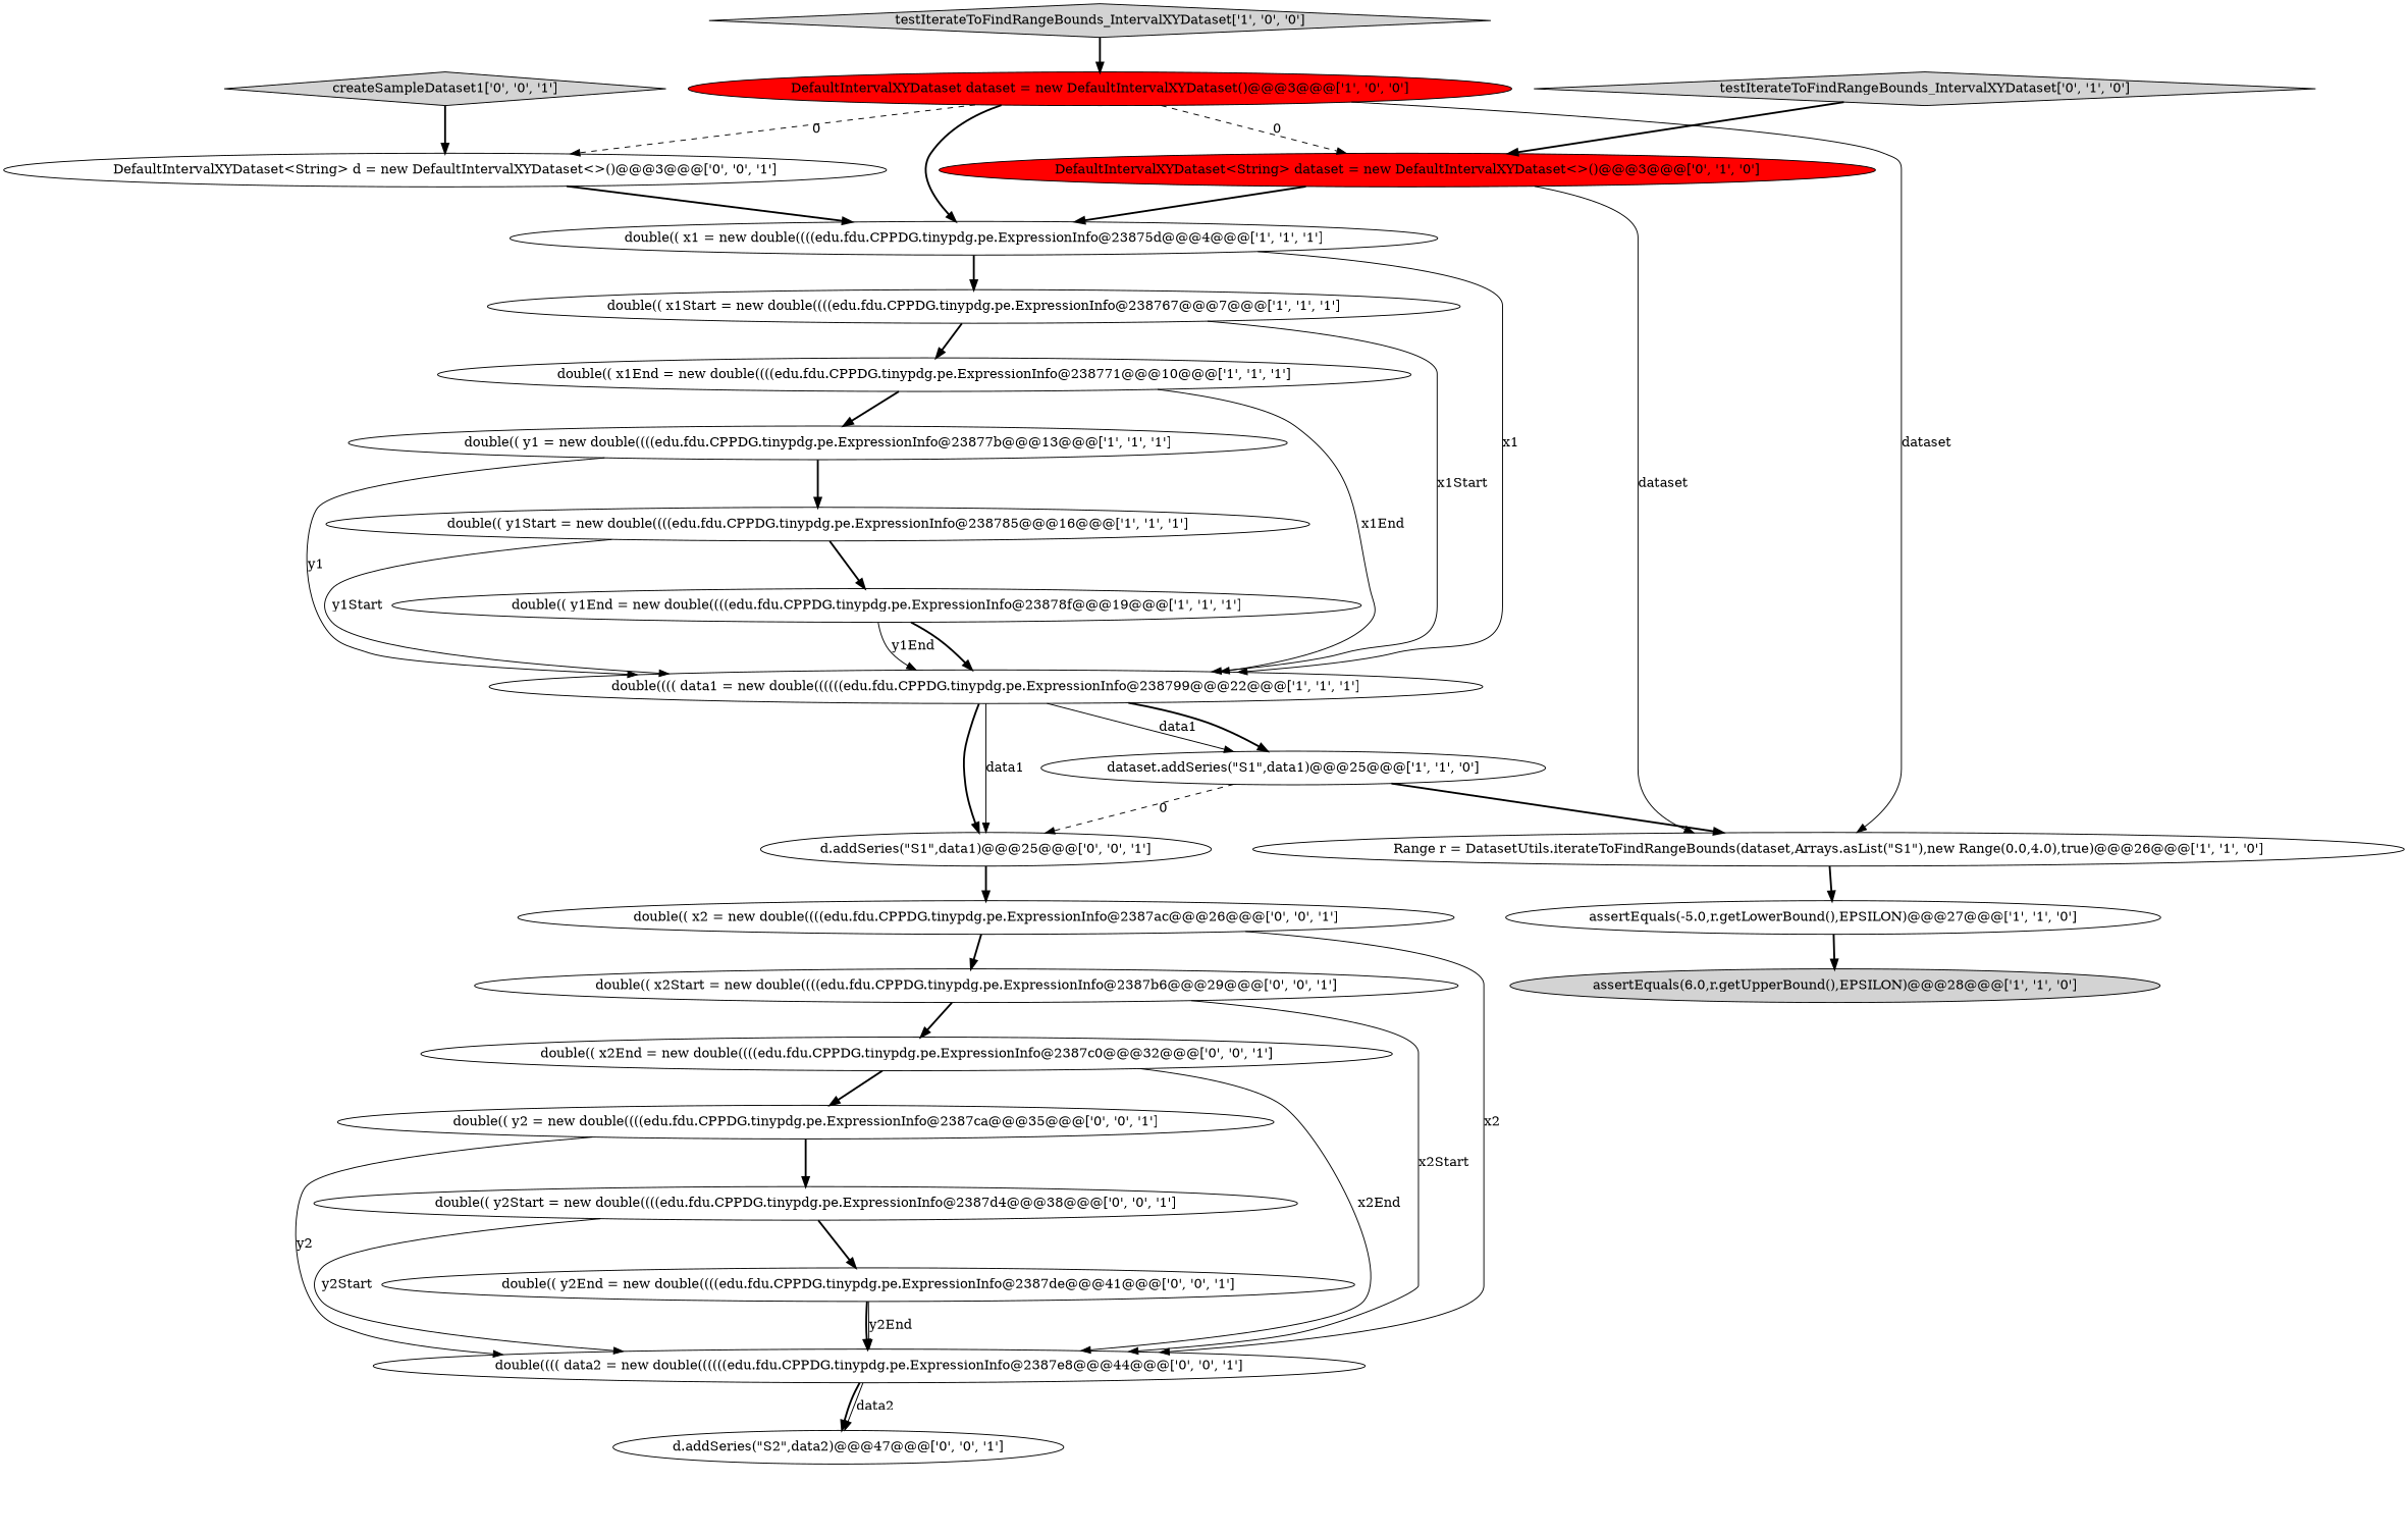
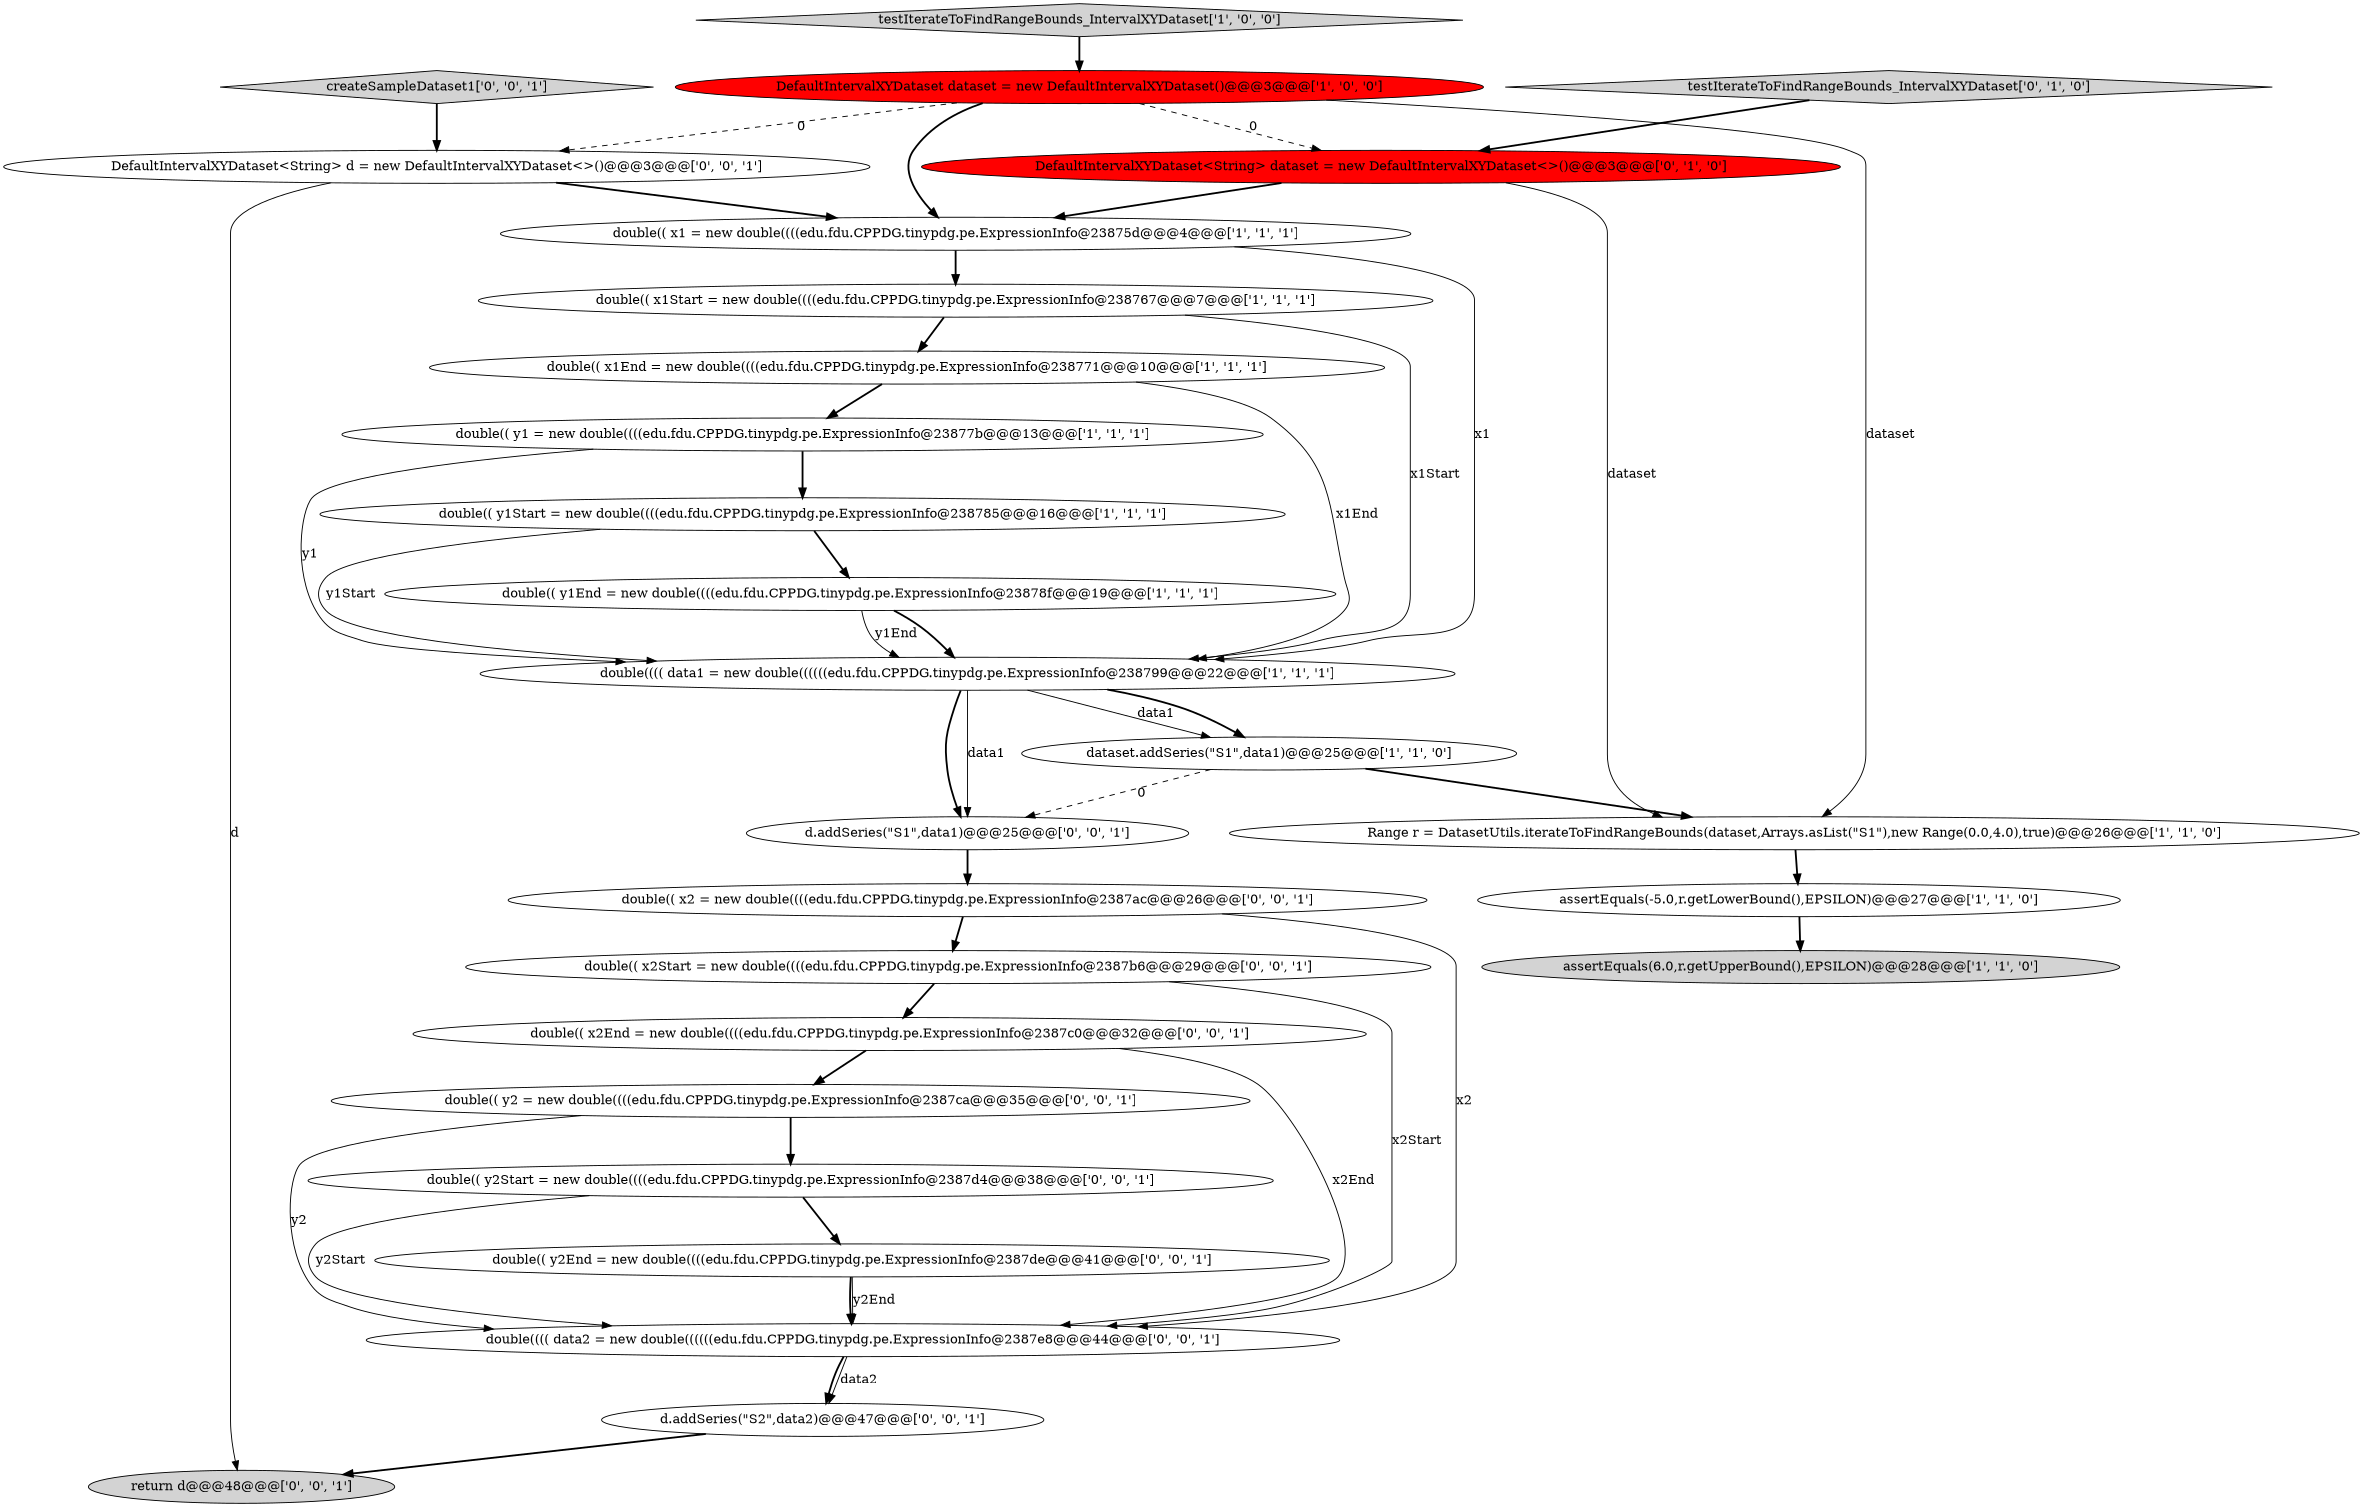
  digraph {
    node [fillcolor=white shape=ellipse style=filled]
    edge [style=bold]
    n1 [fillcolor=lightgray label="createSampleDataset1['0', '0', '1']" shape=diamond]
    n2 [label="DefaultIntervalXYDataset<String> d = new DefaultIntervalXYDataset<>()@@@3@@@['0', '0', '1']"]
    n3 [label="double(((( data2 = new double((((((edu.fdu.CPPDG.tinypdg.pe.ExpressionInfo@2387e8@@@44@@@['0', '0', '1']"]
    n4 [label="d.addSeries(\"S2\",data2)@@@47@@@['0', '0', '1']"]
+   n5 [fillcolor=lightgray label="return d@@@48@@@['0', '0', '1']"]
    n6 [label="double(( x1End = new double((((edu.fdu.CPPDG.tinypdg.pe.ExpressionInfo@238771@@@10@@@['1', '1', '1']"]
    n7 [label="double(((( data1 = new double((((((edu.fdu.CPPDG.tinypdg.pe.ExpressionInfo@238799@@@22@@@['1', '1', '1']"]
    n8 [label="double(( y1 = new double((((edu.fdu.CPPDG.tinypdg.pe.ExpressionInfo@23877b@@@13@@@['1', '1', '1']"]
    n9 [label="double(( x1 = new double((((edu.fdu.CPPDG.tinypdg.pe.ExpressionInfo@23875d@@@4@@@['1', '1', '1']"]
    n10 [label="double(( x1Start = new double((((edu.fdu.CPPDG.tinypdg.pe.ExpressionInfo@238767@@@7@@@['1', '1', '1']"]
    n11 [label="d.addSeries(\"S1\",data1)@@@25@@@['0', '0', '1']"]
    n12 [label="dataset.addSeries(\"S1\",data1)@@@25@@@['1', '1', '0']"]
    n13 [label="double(( y2Start = new double((((edu.fdu.CPPDG.tinypdg.pe.ExpressionInfo@2387d4@@@38@@@['0', '0', '1']"]
    n14 [label="double(( y2End = new double((((edu.fdu.CPPDG.tinypdg.pe.ExpressionInfo@2387de@@@41@@@['0', '0', '1']"]
    n15 [fillcolor=red label="DefaultIntervalXYDataset dataset = new DefaultIntervalXYDataset()@@@3@@@['1', '0', '0']"]
    n16 [label="Range r = DatasetUtils.iterateToFindRangeBounds(dataset,Arrays.asList(\"S1\"),new Range(0.0,4.0),true)@@@26@@@['1', '1', '0']"]
    n17 [fillcolor=red label="DefaultIntervalXYDataset<String> dataset = new DefaultIntervalXYDataset<>()@@@3@@@['0', '1', '0']"]
    n18 [label="assertEquals(-5.0,r.getLowerBound(),EPSILON)@@@27@@@['1', '1', '0']"]
    n19 [fillcolor=lightgray label="assertEquals(6.0,r.getUpperBound(),EPSILON)@@@28@@@['1', '1', '0']"]
    n20 [label="double(( y2 = new double((((edu.fdu.CPPDG.tinypdg.pe.ExpressionInfo@2387ca@@@35@@@['0', '0', '1']"]
    n21 [label="double(( y1Start = new double((((edu.fdu.CPPDG.tinypdg.pe.ExpressionInfo@238785@@@16@@@['1', '1', '1']"]
    n22 [fillcolor=lightgray label="testIterateToFindRangeBounds_IntervalXYDataset['0', '1', '0']" shape=diamond]
    n23 [label="double(( y1End = new double((((edu.fdu.CPPDG.tinypdg.pe.ExpressionInfo@23878f@@@19@@@['1', '1', '1']"]
    n24 [label="double(( x2 = new double((((edu.fdu.CPPDG.tinypdg.pe.ExpressionInfo@2387ac@@@26@@@['0', '0', '1']"]
    n25 [label="double(( x2Start = new double((((edu.fdu.CPPDG.tinypdg.pe.ExpressionInfo@2387b6@@@29@@@['0', '0', '1']"]
    n26 [label="double(( x2End = new double((((edu.fdu.CPPDG.tinypdg.pe.ExpressionInfo@2387c0@@@32@@@['0', '0', '1']"]
    n27 [fillcolor=lightgray label="testIterateToFindRangeBounds_IntervalXYDataset['1', '0', '0']" shape=diamond]
    n1 -> n2
+   n2 -> n5 [label=d style=solid]
    n2 -> n9
    n3 -> n4
    n3 -> n4 [label=data2 style=solid]
+   n4 -> n5
    n6 -> n7 [label=x1End style=solid]
    n6 -> n8
    n7 -> n11
    n7 -> n11 [label=data1 style=solid]
    n7 -> n12 [label=data1 style=solid]
    n7 -> n12
    n8 -> n7 [label=y1 style=solid]
    n8 -> n21
    n9 -> n7 [label=x1 style=solid]
    n9 -> n10
    n10 -> n6
    n10 -> n7 [label=x1Start style=solid]
    n11 -> n24
    n12 -> n11 [label=0 style=dashed]
    n12 -> n16
    n13 -> n3 [label=y2Start style=solid]
    n13 -> n14
    n14 -> n3
    n14 -> n3 [label=y2End style=solid]
    n15 -> n2 [label=0 style=dashed]
    n15 -> n9
    n15 -> n16 [label=dataset style=solid]
    n15 -> n17 [label=0 style=dashed]
    n16 -> n18
    n17 -> n9
    n17 -> n16 [label=dataset style=solid]
    n18 -> n19
    n20 -> n3 [label=y2 style=solid]
    n20 -> n13
    n21 -> n7 [label=y1Start style=solid]
    n21 -> n23
    n22 -> n17
    n23 -> n7
    n23 -> n7 [label=y1End style=solid]
    n24 -> n3 [label=x2 style=solid]
    n24 -> n25
    n25 -> n3 [label=x2Start style=solid]
    n25 -> n26
    n26 -> n3 [label=x2End style=solid]
    n26 -> n20
    n27 -> n15
  }
